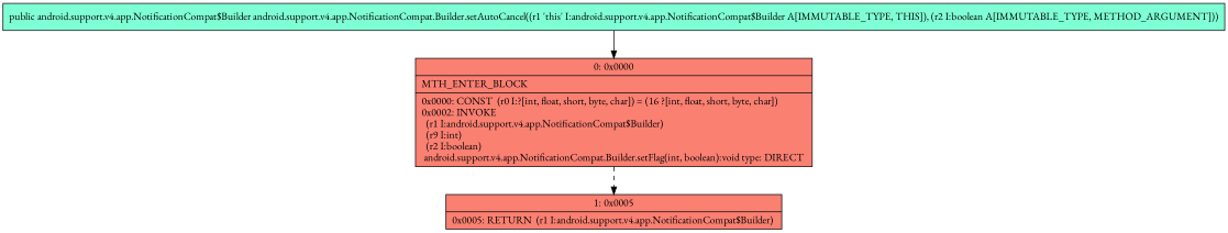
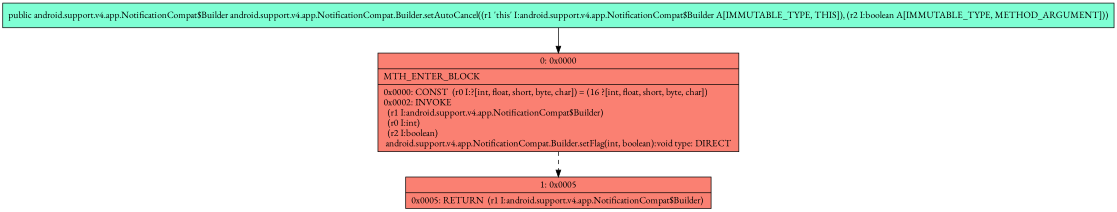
  digraph {
    fontname="EB Garamond"
    node [shape=record style=filled fillcolor=salmon fontname="EB Garamond"]
    edge [fontname="EB Garamond"]
-   n1 [label="{0\:\ 0x0000|MTH_ENTER_BLOCK\l|0x0000: CONST  (r0 I:?[int, float, short, byte, char]) = (16 ?[int, float, short, byte, char]) \l0x0002: INVOKE  \l  (r1 I:android.support.v4.app.NotificationCompat$Builder)\l  (r9 I:int)\l  (r2 I:boolean)\l android.support.v4.app.NotificationCompat.Builder.setFlag(int, boolean):void type: DIRECT \l}"]
+   n1 [label="{0\:\ 0x0000|MTH_ENTER_BLOCK\l|0x0000: CONST  (r0 I:?[int, float, short, byte, char]) = (16 ?[int, float, short, byte, char]) \l0x0002: INVOKE  \l  (r1 I:android.support.v4.app.NotificationCompat$Builder)\l  (r0 I:int)\l  (r2 I:boolean)\l android.support.v4.app.NotificationCompat.Builder.setFlag(int, boolean):void type: DIRECT \l}"]
    n2 [label="{1\:\ 0x0005|0x0005: RETURN  (r1 I:android.support.v4.app.NotificationCompat$Builder) \l}"]
    n3 [label="{public android.support.v4.app.NotificationCompat$Builder android.support.v4.app.NotificationCompat.Builder.setAutoCancel((r1 'this' I:android.support.v4.app.NotificationCompat$Builder A[IMMUTABLE_TYPE, THIS]), (r2 I:boolean A[IMMUTABLE_TYPE, METHOD_ARGUMENT])) }" fillcolor=aquamarine]
    n1 -> n2 [style=dashed]
    n3 -> n1 [style=solid]
  }
